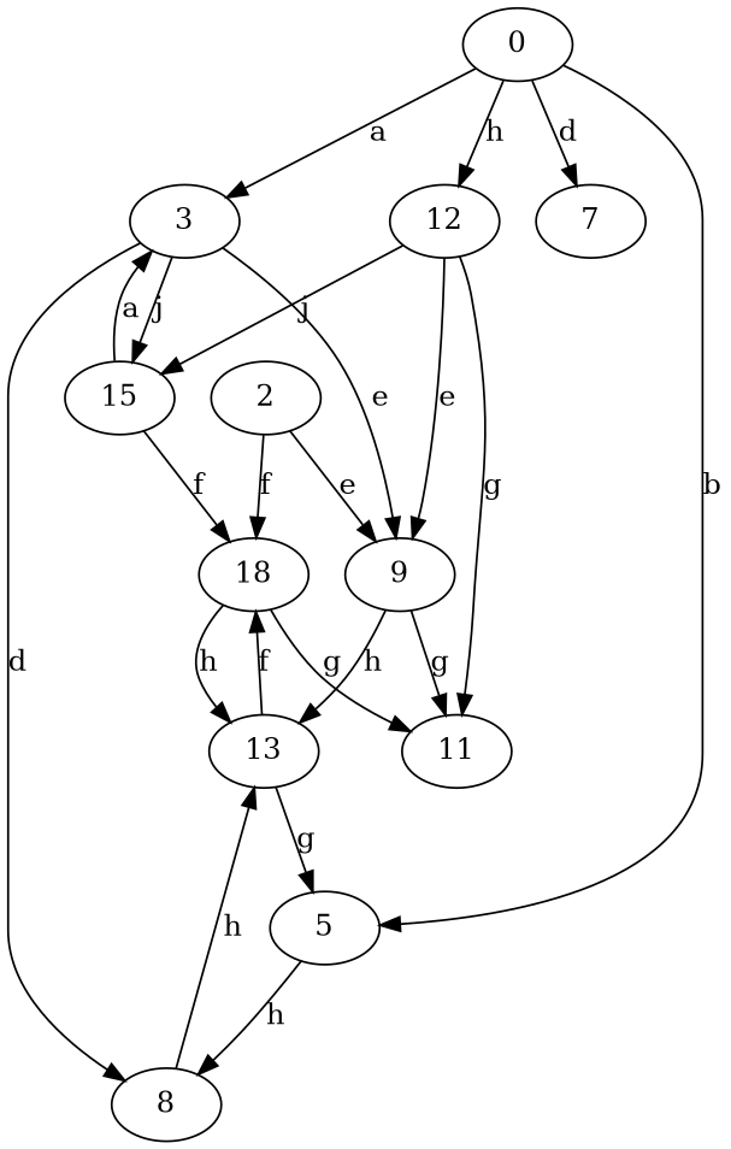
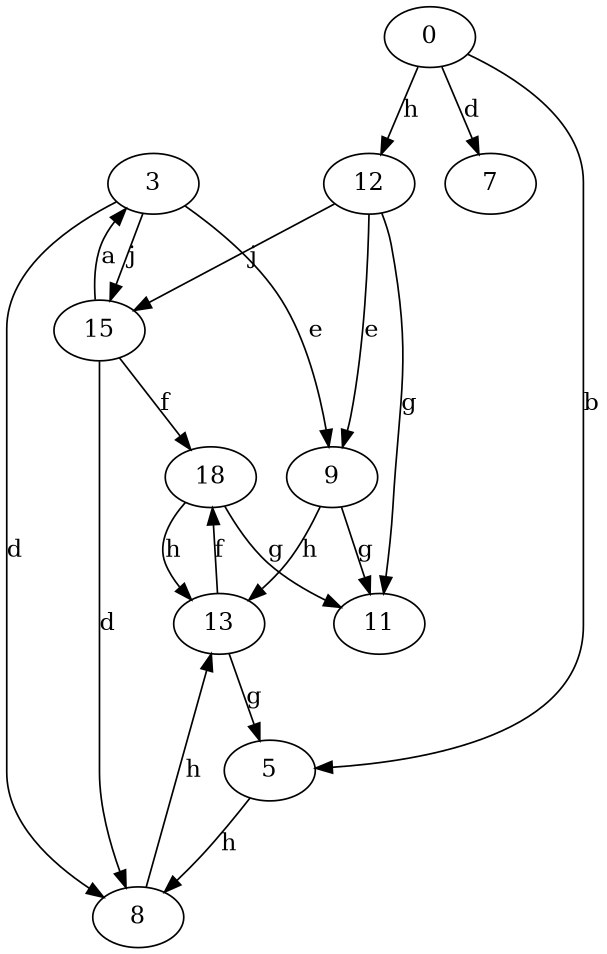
  strict digraph {
    n1 [label=18]
    13
    5
-   2
    9
    11
    3
    8
    15
    0
    7
    12
    n1 -> 13 [label=h]
    n1 -> 11 [label=g]
    13 -> n1 [label=f]
    13 -> 5 [label=g]
    5 -> 8 [label=h]
-   2 -> n1 [label=f]
-   2 -> 9 [label=e]
    9 -> 13 [label=h]
    9 -> 11 [label=g]
    3 -> 9 [label=e]
    3 -> 8 [label=d]
    3 -> 15 [label=j]
    8 -> 13 [label=h]
    15 -> n1 [label=f]
    15 -> 3 [label=a]
+   15 -> 8 [label=d]
    0 -> 5 [label=b]
-   0 -> 3 [label=a]
    0 -> 7 [label=d]
    0 -> 12 [label=h]
    12 -> 9 [label=e]
    12 -> 11 [label=g]
    12 -> 15 [label=j]
  }
